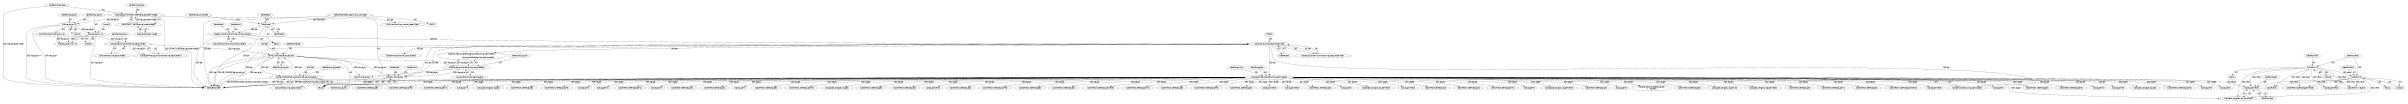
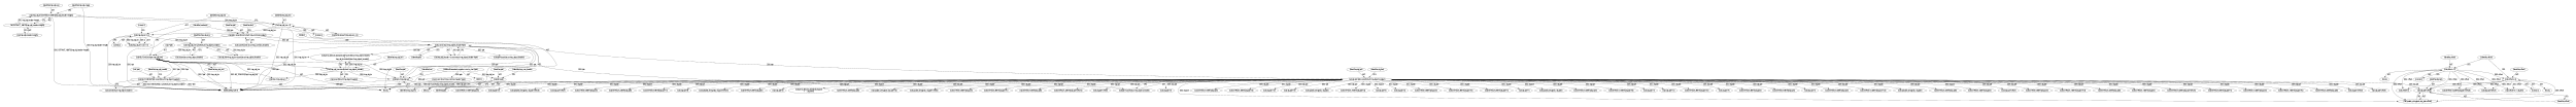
  digraph {
    fontname=Roboto
    node [fontname=Roboto]
    edge [fontname=Roboto]
    n1 [label="(Call,obj_tptr+offset)"]
    n2 [label="(Identifier,offset)"]
    n3 [label="(Call,ipaddr_string(ndo, obj_tptr+offset))"]
    n4 [label="(Call,obj_tptr=tptr+sizeof(struct lmp_object_header))"]
    n5 [label="(Call,EXTRACT_16BITS(obj_tptr))"]
    n6 [label="(Call,EXTRACT_8BITS(obj_tptr+3))"]
    n7 [label="(Call,obj_tptr+12)"]
    n8 [label="(Call,obj_tptr+10)"]
    n9 [label="(Call,ipaddr_string(ndo, obj_tptr))"]
    n10 [label="(Call,EXTRACT_16BITS(obj_tptr+4))"]
    n11 [label="(Call,obj_tptr+3)"]
    n12 [label="(Call,obj_tptr+4)"]
    n13 [label="(Call,EXTRACT_8BITS(obj_tptr))"]
    n14 [label="(Call,EXTRACT_8BITS(obj_tptr+3))"]
    n15 [label="(Call,EXTRACT_8BITS(obj_tptr+1))"]
    n16 [label="(Call,obj_tptr+1)"]
    n17 [label="(Call,ipaddr_string(ndo, obj_tptr))"]
    n18 [label="(Call,EXTRACT_32BITS(obj_tptr))"]
    n19 [label="(Call,EXTRACT_16BITS(obj_tptr+8))"]
    n20 [label="(MethodReturn,RET)"]
    n21 [label="(Call,obj_tptr+1)"]
    n22 [label="(Call,obj_tptr+12)"]
    n23 [label="(Call,EXTRACT_8BITS(obj_tptr+2))"]
    n24 [label="(Call,obj_tptr+1)"]
    n25 [label="(Call,EXTRACT_8BITS(obj_tptr))"]
    n26 [label="(Call,EXTRACT_8BITS(obj_tptr))"]
    n27 [label="(Call,obj_tptr+1)"]
    n28 [label="(Call,EXTRACT_32BITS(obj_tptr))"]
    n29 [label="(Call,EXTRACT_32BITS(obj_tptr+12))"]
    n30 [label="(Call,ip6addr_string(ndo, obj_tptr))"]
    n31 [label="(Call,EXTRACT_32BITS(obj_tptr))"]
    n32 [label="(Call,EXTRACT_32BITS(obj_tptr))"]
    n33 [label="(Call,obj_tptr+offset)"]
    n34 [label="(Call,EXTRACT_8BITS(obj_tptr))"]
    n35 [label="(Call,EXTRACT_16BITS(obj_tptr+10))"]
    n36 [label="(Call,EXTRACT_32BITS(obj_tptr))"]
    n37 [label="(Call,EXTRACT_16BITS(obj_tptr))"]
    n38 [label="(Call,EXTRACT_32BITS(obj_tptr+offset))"]
    n39 [label="(Call,tptr+sizeof(struct lmp_object_header))"]
    n40 [label="(Call,EXTRACT_8BITS(obj_tptr+1))"]
    n41 [label="(Call,EXTRACT_32BITS(obj_tptr))"]
    n42 [label="(Call,EXTRACT_16BITS(obj_tptr+6))"]
    n43 [label="(Call,EXTRACT_32BITS(obj_tptr))"]
    n44 [label="(Call,obj_tptr+offset)"]
    n45 [label="(Call,obj_tptr+offset)"]
    n46 [label="(Call,EXTRACT_16BITS(obj_tptr))"]
    n47 [label="(Call,obj_tptr+2)"]
    n48 [label="(Call,ip6addr_string(ndo, obj_tptr+offset))"]
    n49 [label="(Call,obj_tptr+offset)"]
    n50 [label="(Call,EXTRACT_8BITS(obj_tptr))"]
    n51 [label="(Call,EXTRACT_32BITS(obj_tptr))"]
    n52 [label="(Call,EXTRACT_8BITS(obj_tptr+1))"]
    n53 [label="(Call,obj_tptr+8)"]
    n54 [label="(Call,ip6addr_string(ndo, obj_tptr+offset))"]
    n55 [label="(Call,EXTRACT_8BITS(obj_tptr))"]
    n56 [label="(Call,obj_tptr+6)"]
    n57 [label="(Block,)"]
    n58 [label="(Call,print_unknown_data(ndo,obj_tptr,\"\n\t    \",obj_tlen))"]
    n59 [label="(Call,EXTRACT_32BITS(obj_tptr))"]
    n60 [label="(Call,ipaddr_string(ndo, obj_tptr+12))"]
    n61 [label="(Call,ipaddr_string(ndo, obj_tptr+offset))"]
    n62 [label="(Call,EXTRACT_8BITS(obj_tptr))"]
    n63 [label="(Call,EXTRACT_8BITS(obj_tptr+1))"]
    n64 [label="(Call,EXTRACT_8BITS(obj_tptr))"]
    n65 [label="(Call,EXTRACT_32BITS(obj_tptr+offset))"]
    n66 [label="(Call,obj_tptr+offset)"]
    n67 [label="(Call,obj_tptr+3)"]
    n68 [label="(Call,(const struct lmp_object_header *)tptr)"]
    n69 [label="(Call,tptr+=lmp_obj_len)"]
    n70 [label="(Call,print_unknown_data(ndo,tptr+sizeof(struct lmp_object_header),\"\n\t    \",\n                               lmp_obj_len-sizeof(struct lmp_object_header)))"]
    n71 [label="(Identifier,tptr)"]
    n72 [label="(Call,lmp_obj_header = (const struct lmp_object_header *)tptr)"]
    n73 [label="(Call,tptr+sizeof(struct lmp_object_header))"]
    n74 [label="(Identifier,lmp_obj_len)"]
    n75 [label="(Call,lmp_obj_len-sizeof(struct lmp_object_header))"]
    n76 [label="(Call,ND_TCHECK2(*tptr, lmp_obj_len))"]
    n77 [label="(Call,ND_TCHECK2(*tptr, sizeof(struct lmp_object_header)))"]
    n78 [label="(Call,tlen-=lmp_obj_len)"]
    n79 [label="(Identifier,lmp_obj_len)"]
    n80 [label="(Call,sizeof(struct lmp_object_header))"]
    n81 [label="(Call,sizeof(struct lmp_object_header))"]
    n82 [label="(Call,lmp_obj_len-sizeof(struct lmp_object_header))"]
    n83 [label="(Call,sizeof(struct lmp_object_header))"]
    n84 [label="(Call,obj_tlen=lmp_obj_len-sizeof(struct lmp_object_header))"]
    n85 [label="(Call,lmp_obj_len % 4)"]
    n86 [label="(Call,(lmp_obj_len % 4) != 0)"]
    n87 [label="(Literal,4)"]
    n88 [label="(Call,lmp_obj_len < 4)"]
    n89 [label="(Literal,4)"]
    n90 [label="(ControlStructure,if (lmp_obj_len < 4))"]
    n91 [label="(Call,lmp_obj_len=EXTRACT_16BITS(lmp_obj_header->length))"]
    n92 [label="(Call,EXTRACT_16BITS(lmp_obj_header->length))"]
    n93 [label="(Call,lmp_obj_header->length)"]
    n94 [label="(Call,tptr+=sizeof(const struct lmp_common_header))"]
    n95 [label="(Call,sizeof(const struct lmp_common_header))"]
    n96 [label="(Block,)"]
    n97 [label="(Call,tptr=pptr)"]
    n98 [label="(Identifier,pptr)"]
    n99 [label="(MethodParameterIn,register const u_char *pptr)"]
    n100 [label="(Call,(const struct lmp_common_header *)pptr)"]
    1000110
    n102 [label="(Call,offset+=4)"]
    n103 [label="(Call,offset+4 <= obj_tlen)"]
    n104 [label="(Call,offset+4)"]
    n105 [label="(Call,EXTRACT_32BITS(obj_tptr+offset))"]
    n106 [label="(Call,obj_tptr+offset)"]
    n107 [label="(Literal,4)"]
    n108 [label="(Block,)"]
    n109 [label="(Call,offset = 0)"]
    n110 [label="(Literal,0)"]
    n111 [label="(Block,)"]
    n112 [label="(Identifier,obj_tptr)"]
    n113 [label="(Identifier,lmp_obj_len)"]
    n114 [label="(Identifier,offset)"]
    n115 [label="(Identifier,lmp_obj_len)"]
    n116 [label="(Identifier,tlen)"]
    n117 [label="(Identifier,lmp_obj_len)"]
    n118 [label="(Identifier,lmp_com_header)"]
    n119 [label="(Call,*tptr)"]
    n120 [label="(Identifier,tptr)"]
    n121 [label="(Identifier,offset)"]
    n122 [label="(Identifier,tptr)"]
    n123 [label="(Identifier,lmp_obj_len)"]
    n124 [label="(Literal,0)"]
    n125 [label="(Identifier,lmp_obj_header)"]
    n126 [label="(Identifier,obj_tptr)"]
    n127 [label="(Identifier,tptr)"]
    n128 [label="(Identifier,obj_tlen)"]
    n129 [label="(Identifier,lmp_obj_len)"]
    n130 [label="(Call,*tptr)"]
    n131 [label="(Identifier,tlen)"]
    n132 [label="(Identifier,offset)"]
    n133 [label="(Identifier,hexdump)"]
    n134 [label="(Identifier,lmp_obj_ctype)"]
    1000265
    n1 -> n2 [label="CFG: "]
    n1 -> n3 [label="AST: "]
    n2 -> n1 [label="AST: "]
    n3 -> n1 [label="CFG: "]
    n4 -> n1 [label="DDG: obj_tptr"]
    n4 -> n3 [label="DDG: obj_tptr"]
    n4 -> n5 [label="DDG: obj_tptr"]
    n4 -> n6 [label="DDG: obj_tptr"]
    n4 -> n7 [label="DDG: obj_tptr"]
    n4 -> n8 [label="DDG: tptr"]
    n4 -> n9 [label="DDG: obj_tptr"]
    n4 -> n10 [label="DDG: obj_tptr"]
    n4 -> n11 [label="DDG: obj_tptr"]
    n4 -> n12 [label="DDG: obj_tptr"]
    n4 -> n13 [label="DDG: obj_tptr"]
    n4 -> n14 [label="DDG: obj_tptr"]
    n4 -> n15 [label="DDG: obj_tptr"]
    n4 -> n16 [label="DDG: obj_tptr"]
    n4 -> n17 [label="DDG: obj_tptr"]
    n4 -> n18 [label="DDG: obj_tptr"]
    n4 -> n19 [label="DDG: obj_tptr"]
    n4 -> n20 [label="DDG: tptr+sizeof(struct lmp_object_header)"]
    n4 -> n20 [label="DDG: obj_tptr"]
    n4 -> n21 [label="DDG: obj_tptr"]
    n4 -> n22 [label="DDG: obj_tptr"]
    n4 -> n23 [label="DDG: obj_tptr"]
    n4 -> n24 [label="DDG: obj_tptr"]
    n4 -> n25 [label="DDG: obj_tptr"]
    n4 -> n26 [label="DDG: obj_tptr"]
    n4 -> n27 [label="DDG: obj_tptr"]
    n4 -> n28 [label="DDG: obj_tptr"]
    n4 -> n29 [label="DDG: obj_tptr"]
    n4 -> n30 [label="DDG: obj_tptr"]
    n4 -> n31 [label="DDG: obj_tptr"]
    n4 -> n32 [label="DDG: obj_tptr"]
    n4 -> n33 [label="DDG: obj_tptr"]
    n4 -> n34 [label="DDG: obj_tptr"]
    n4 -> n35 [label="DDG: obj_tptr"]
    n4 -> n36 [label="DDG: obj_tptr"]
    n4 -> n37 [label="DDG: obj_tptr"]
    n4 -> n38 [label="DDG: obj_tptr"]
    n4 -> n39 [label="CFG: "]
    n4 -> n40 [label="DDG: obj_tptr"]
    n4 -> n41 [label="DDG: obj_tptr"]
    n4 -> n42 [label="DDG: obj_tptr"]
    n4 -> n43 [label="DDG: obj_tptr"]
    n4 -> n44 [label="DDG: obj_tptr"]
    n4 -> n45 [label="DDG: obj_tptr"]
    n4 -> n46 [label="DDG: obj_tptr"]
    n4 -> n47 [label="DDG: obj_tptr"]
    n4 -> n48 [label="DDG: obj_tptr"]
    n4 -> n49 [label="DDG: obj_tptr"]
    n4 -> n50 [label="DDG: obj_tptr"]
    n4 -> n51 [label="DDG: obj_tptr"]
    n4 -> n52 [label="DDG: obj_tptr"]
    n4 -> n53 [label="DDG: obj_tptr"]
    n4 -> n54 [label="DDG: obj_tptr"]
    n4 -> n55 [label="DDG: obj_tptr"]
    n4 -> n56 [label="DDG: obj_tptr"]
    n4 -> n57 [label="AST: "]
    n4 -> n58 [label="DDG: obj_tptr"]
    n4 -> n59 [label="DDG: obj_tptr"]
    n4 -> n60 [label="DDG: obj_tptr"]
    n4 -> n61 [label="DDG: obj_tptr"]
    n4 -> n62 [label="DDG: obj_tptr"]
    n4 -> n63 [label="DDG: obj_tptr"]
    n4 -> n64 [label="DDG: obj_tptr"]
    n4 -> n65 [label="DDG: obj_tptr"]
    n4 -> n66 [label="DDG: obj_tptr"]
    n4 -> n67 [label="DDG: obj_tptr"]
    n39 -> n4 [label="AST: "]
    n68 -> n4 [label="DDG: tptr"]
    n68 -> n20 [label="DDG: tptr"]
    n68 -> n39 [label="DDG: tptr"]
    n68 -> n69 [label="DDG: tptr"]
    n68 -> n70 [label="DDG: tptr"]
    n68 -> n71 [label="CFG: "]
    n68 -> n72 [label="AST: "]
    n68 -> n72 [label="DDG: tptr"]
    n68 -> n73 [label="DDG: tptr"]
    n69 -> n20 [label="DDG: tptr"]
    n69 -> n57 [label="AST: "]
    n69 -> n68 [label="DDG: tptr"]
    n69 -> n74 [label="CFG: "]
    n70 -> n75 [label="CFG: "]
    n71 -> n68 [label="AST: "]
    n72 -> n68 [label="CFG: "]
    n74 -> n69 [label="AST: "]
    n75 -> n69 [label="DDG: lmp_obj_len"]
    n75 -> n70 [label="AST: "]
    n75 -> n70 [label="DDG: lmp_obj_len"]
    n75 -> n78 [label="DDG: lmp_obj_len"]
    n75 -> n81 [label="CFG: "]
    n76 -> n20 [label="DDG: lmp_obj_len"]
    n76 -> n20 [label="DDG: ND_TCHECK2(*tptr, lmp_obj_len)"]
    n76 -> n20 [label="DDG: *tptr"]
    n76 -> n57 [label="AST: "]
    n76 -> n69 [label="DDG: lmp_obj_len"]
    n76 -> n75 [label="DDG: lmp_obj_len"]
    n76 -> n77 [label="DDG: *tptr"]
    n76 -> n78 [label="DDG: lmp_obj_len"]
    n76 -> n79 [label="CFG: "]
    n77 -> n20 [label="DDG: *tptr"]
    n77 -> n20 [label="DDG: ND_TCHECK2(*tptr, sizeof(struct lmp_object_header))"]
    n77 -> n57 [label="AST: "]
    n77 -> n76 [label="DDG: *tptr"]
    n77 -> n80 [label="CFG: "]
    n79 -> n76 [label="AST: "]
    n80 -> n77 [label="AST: "]
    n81 -> n75 [label="AST: "]
    n82 -> n76 [label="DDG: lmp_obj_len"]
    n82 -> n83 [label="CFG: "]
    n82 -> n84 [label="AST: "]
    n82 -> n84 [label="DDG: lmp_obj_len"]
    n83 -> n82 [label="AST: "]
    n84 -> n82 [label="CFG: "]
    n85 -> n20 [label="DDG: lmp_obj_len"]
    n85 -> n82 [label="DDG: lmp_obj_len"]
    n85 -> n86 [label="AST: "]
    n85 -> n86 [label="DDG: lmp_obj_len"]
    n85 -> n86 [label="DDG: 4"]
    n85 -> n87 [label="CFG: "]
    n87 -> n85 [label="AST: "]
    n88 -> n20 [label="DDG: lmp_obj_len"]
    n88 -> n20 [label="DDG: lmp_obj_len < 4"]
    n88 -> n85 [label="DDG: lmp_obj_len"]
    n88 -> n89 [label="CFG: "]
    n88 -> n90 [label="AST: "]
    n89 -> n88 [label="AST: "]
    n91 -> n20 [label="DDG: EXTRACT_16BITS(lmp_obj_header->length)"]
    n91 -> n57 [label="AST: "]
    n91 -> n88 [label="DDG: lmp_obj_len"]
    n91 -> n92 [label="CFG: "]
    n92 -> n91 [label="AST: "]
    n92 -> n91 [label="DDG: lmp_obj_header->length"]
    n92 -> n93 [label="CFG: "]
    n93 -> n92 [label="AST: "]
    n94 -> n20 [label="DDG: tptr"]
    n94 -> n68 [label="DDG: tptr"]
    n94 -> n95 [label="CFG: "]
    n94 -> n96 [label="AST: "]
    n95 -> n94 [label="AST: "]
    n97 -> n20 [label="DDG: tptr"]
-   n97 -> n94 [label="DDG: tptr"]
+   n133 -> n94 [label="DDG: tptr"]
    n97 -> n96 [label="AST: "]
    n97 -> n98 [label="CFG: "]
    n98 -> n97 [label="AST: "]
    n99 -> n20 [label="DDG: pptr"]
    n99 -> n97 [label="DDG: lmp_obj_len"]
    n99 -> n100 [label="DDG: pptr"]
    n99 -> 1000110 [label="AST: "]
    n102 -> n1 [label="DDG: offset"]
    n102 -> n3 [label="DDG: offset"]
    n102 -> n103 [label="DDG: offset"]
    n102 -> n104 [label="DDG: offset"]
    n102 -> n105 [label="DDG: offset"]
    n102 -> n106 [label="DDG: offset"]
    n102 -> n107 [label="CFG: "]
    n102 -> n108 [label="AST: "]
    n107 -> n102 [label="AST: "]
    n109 -> n1 [label="DDG: offset"]
    n109 -> n3 [label="DDG: offset"]
    n109 -> n102 [label="DDG: offset"]
    n109 -> n103 [label="DDG: offset"]
    n109 -> n104 [label="DDG: offset"]
    n109 -> n105 [label="DDG: offset"]
    n109 -> n106 [label="DDG: offset"]
    n109 -> n110 [label="CFG: "]
    n109 -> n111 [label="AST: "]
    n110 -> n109 [label="AST: "]
    n112 -> n1 [label="AST: "]
    n113 -> n75 [label="AST: "]
    n114 -> n102 [label="AST: "]
    n115 -> n85 [label="AST: "]
    n115 -> n88 [label="CFG: "]
    n116 -> n69 [label="CFG: "]
    n117 -> n91 [label="AST: "]
    n118 -> n97 [label="CFG: "]
    n119 -> n77 [label="AST: "]
    n120 -> n69 [label="AST: "]
    n121 -> n102 [label="CFG: "]
    n121 -> n109 [label="CFG: "]
    n122 -> n94 [label="AST: "]
    n123 -> n82 [label="AST: "]
    n124 -> n85 [label="CFG: "]
    n125 -> n77 [label="CFG: "]
    n126 -> n4 [label="AST: "]
    n127 -> n97 [label="AST: "]
    n128 -> n4 [label="CFG: "]
    n129 -> n88 [label="AST: "]
    n130 -> n76 [label="AST: "]
    n131 -> n94 [label="CFG: "]
    n132 -> n109 [label="AST: "]
    n133 -> n76 [label="CFG: "]
    n134 -> n20 [label="DDG: lmp_obj_header->length"]
    n134 -> n91 [label="CFG: "]
    1000265 -> n68 [label="AST: "]
  }
